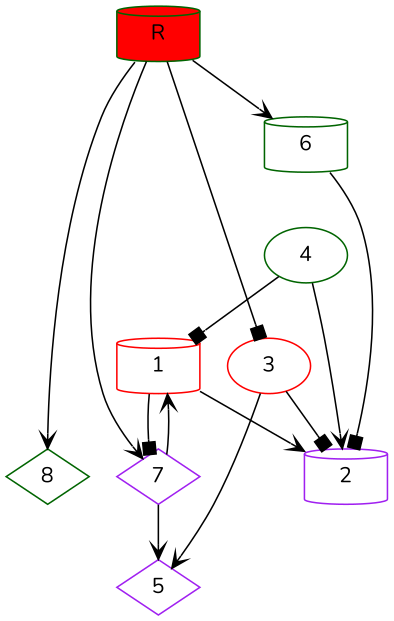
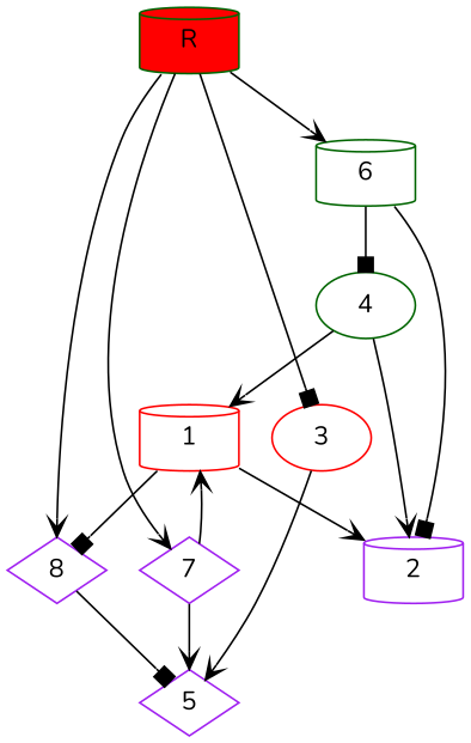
  digraph {
    fontname=Nunito
    node [color=darkgreen fontname=Nunito shape=cylinder]
    edge [arrowhead=vee fontname=Nunito]
    1 [color=red]
    7 [color=purple shape=diamond]
    2 [color=purple]
    5 [color=purple shape=diamond]
    3 [color=red shape=ellipse]
    4 [shape=ellipse]
-   8 [shape=diamond]
+   8 [color=purple shape=diamond]
    6
    R [fillcolor="#ff0000" style=filled]
-   1 -> 7 [arrowhead=box]
+   1 -> 8 [arrowhead=box]
    1 -> 2
    7 -> 1
    7 -> 5
-   3 -> 2 [arrowhead=box]
    3 -> 5
-   4 -> 1 [arrowhead=box]
+   4 -> 1
    4 -> 2
+   8 -> 5 [arrowhead=box]
    6 -> 2 [arrowhead=box]
+   6 -> 4 [arrowhead=box]
    R -> 7
    R -> 3 [arrowhead=box]
    R -> 8
    R -> 6
  }
